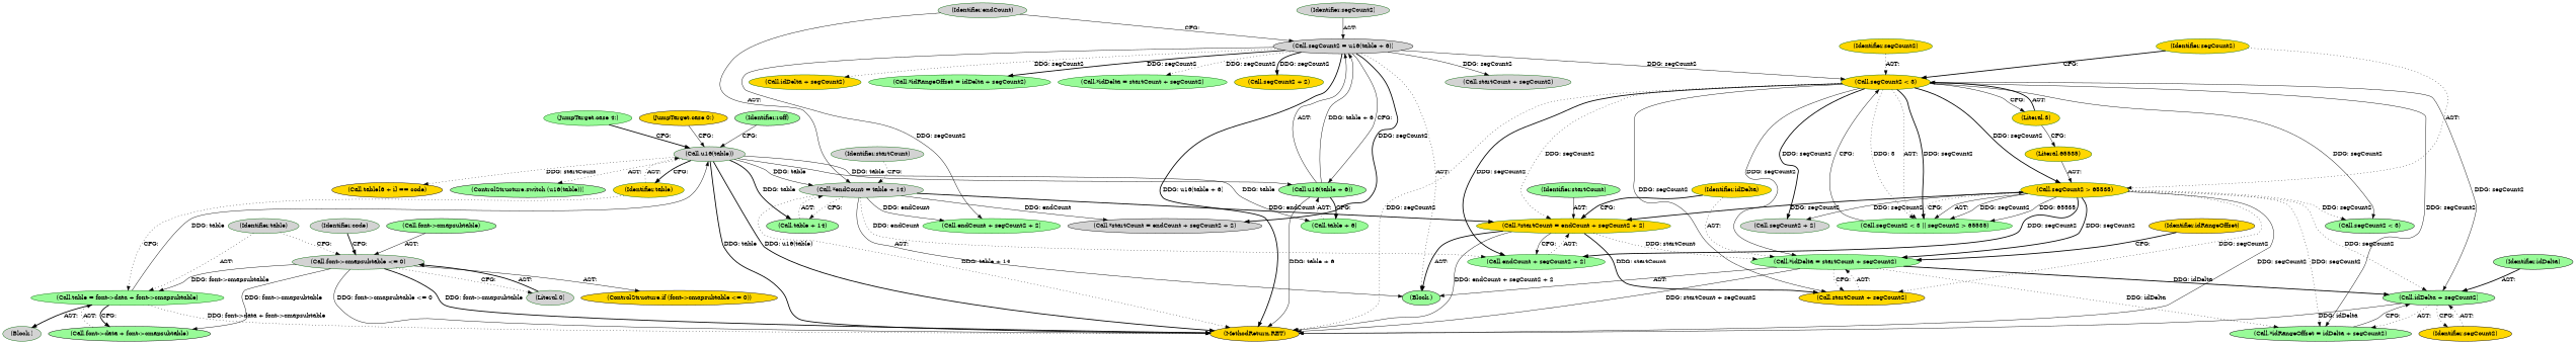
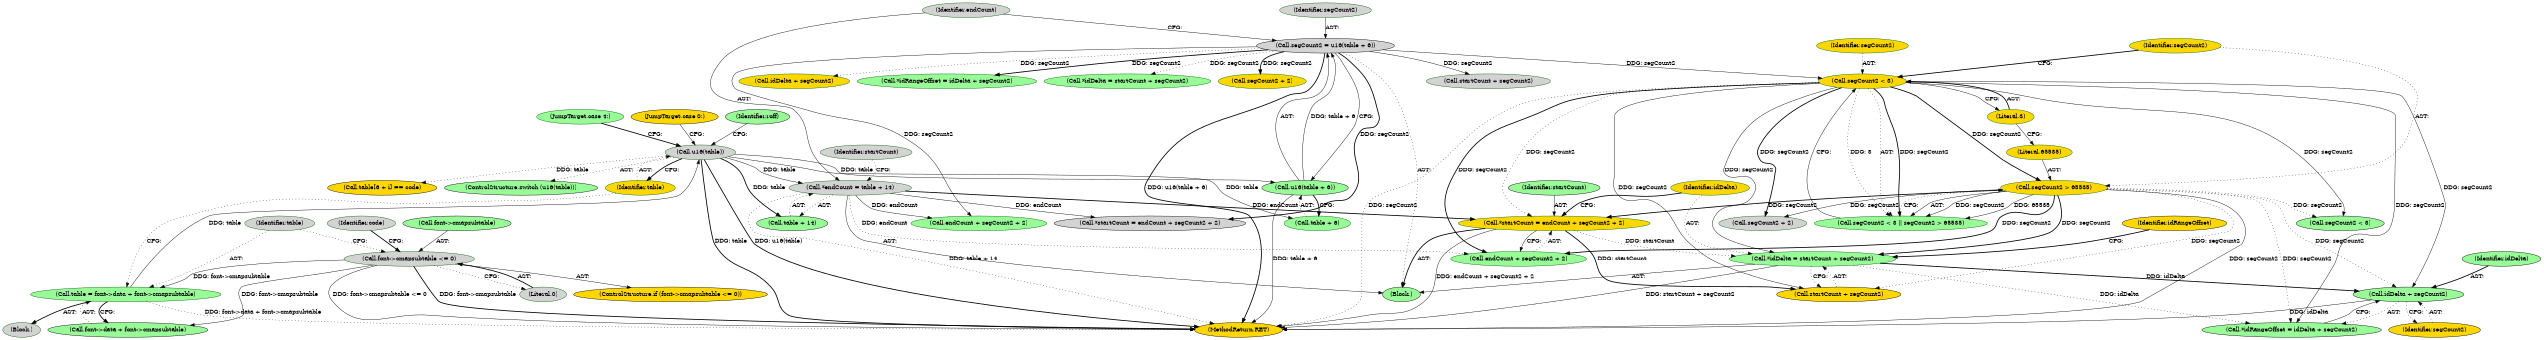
  digraph {
    node [color=darkgreen fillcolor=palegreen style=filled]
    edge [style=solid]
    n1 [color=black label="(Call,idDelta + segCount2)"]
    n2 [color=black label="(Call,*idRangeOffset = idDelta + segCount2)"]
    n3 [color=black fillcolor=gold label="(MethodReturn,RET)"]
    n4 [color=black fillcolor=gold label="(Identifier,segCount2)"]
    n5 [label="(Call,*idDelta = startCount + segCount2)"]
    n6 [color=black fillcolor=gold label="(Call,startCount + segCount2)"]
    n7 [color=black label="(Block,)"]
    n8 [fillcolor=gold label="(Call,*startCount = endCount + segCount2 + 2)"]
    n9 [label="(Call,endCount + segCount2 + 2)"]
    n10 [fillcolor=lightgrey label="(Call,*endCount = table + 14)"]
    n11 [label="(Call,endCount + segCount2 + 2)"]
    n12 [color=black label="(Call,table + 14)"]
    n13 [color=black fillcolor=lightgrey label="(Call,*startCount = endCount + segCount2 + 2)"]
    n14 [fillcolor=lightgrey label="(Call,u16(table))"]
    n15 [color=black label="(Call,u16(table + 6))"]
    n16 [label="(Call,table + 6)"]
    n17 [fillcolor=gold label="(Identifier,table)"]
    n18 [color=black fillcolor=gold label="(Call,table[6 + i] == code)"]
    n19 [color=black label="(ControlStructure,switch (u16(table)))"]
    n20 [color=black fillcolor=lightgrey label="(Call,segCount2 = u16(table + 6))"]
    n21 [label="(Call,table = font->data + font->cmapsubtable)"]
    n22 [color=black label="(Call,font->data + font->cmapsubtable)"]
    n23 [fillcolor=lightgrey label="(Block,)"]
    n24 [fillcolor=lightgrey label="(Call,font->cmapsubtable <= 0)"]
    n25 [fillcolor=lightgrey label="(Literal,0)"]
    n26 [color=black fillcolor=gold label="(ControlStructure,if (font->cmapsubtable <= 0))"]
    n27 [fillcolor=gold label="(Call,segCount2 < 3)"]
    n28 [fillcolor=gold label="(Call,segCount2 > 65535)"]
    n29 [fillcolor=gold label="(Literal,3)"]
    n30 [label="(Call,segCount2 < 3 || segCount2 > 65535)"]
    n31 [color=black label="(Call,segCount2 < 3)"]
    n32 [fillcolor=lightgrey label="(Call,segCount2 + 2)"]
    n33 [fillcolor=gold label="(Literal,65535)"]
    n34 [fillcolor=lightgrey label="(Call,startCount + segCount2)"]
    n35 [fillcolor=gold label="(Call,idDelta + segCount2)"]
    n36 [label="(Call,*idRangeOffset = idDelta + segCount2)"]
    n37 [label="(Call,*idDelta = startCount + segCount2)"]
    n38 [fillcolor=gold label="(Call,segCount2 + 2)"]
    n39 [fillcolor=lightgrey label="(Identifier,startCount)"]
    n40 [fillcolor=gold label="(Identifier,idDelta)"]
    n41 [fillcolor=lightgrey label="(Identifier,endCount)"]
    n42 [fillcolor=lightgrey label="(Identifier,segCount2)"]
    n43 [color=black label="(Call,font->cmapsubtable)"]
    n44 [label="(JumpTarget,case 4:)"]
    n45 [fillcolor=gold label="(Identifier,segCount2)"]
    n46 [fillcolor=lightgrey label="(Identifier,code)"]
    n47 [fillcolor=gold label="(Identifier,segCount2)"]
    n48 [fillcolor=lightgrey label="(Identifier,table)"]
    n49 [color=black fillcolor=gold label="(JumpTarget,case 0:)"]
    n50 [color=black fillcolor=gold label="(Identifier,idRangeOffset)"]
    n51 [color=black label="(Identifier,startCount)"]
    n52 [color=black label="(Identifier,idDelta)"]
    n53 [color=black label="(Identifier,roff)"]
    n1 -> n2 [label="AST: " style=dotted]
    n1 -> n3 [label="DDG: idDelta"]
    n1 -> n4 [label="CFG: " style=dotted]
    n2 -> n1 [label="CFG: "]
    n4 -> n1 [label="AST: " style=dotted]
    n5 -> n1 [label="DDG: idDelta" style=bold]
    n5 -> n2 [label="DDG: idDelta" style=dotted]
    n5 -> n3 [label="DDG: startCount + segCount2"]
    n5 -> n6 [label="CFG: " style=dotted]
    n5 -> n7 [label="AST: "]
    n6 -> n5 [label="AST: " style=dotted]
    n8 -> n3 [label="DDG: endCount + segCount2 + 2"]
    n8 -> n5 [label="DDG: startCount" style=dotted]
    n8 -> n6 [label="DDG: startCount" style=bold]
    n8 -> n7 [label="AST: " style=bold]
    n8 -> n9 [label="CFG: "]
    n9 -> n8 [label="AST: " style=dotted]
    n10 -> n3 [label="DDG: table + 14" style=dotted]
    n10 -> n7 [label="AST: "]
    n10 -> n8 [label="DDG: endCount" style=bold]
    n10 -> n9 [label="DDG: endCount" style=dotted]
    n10 -> n11 [label="DDG: endCount"]
-   n10 -> n12 [label="CFG: " style=dotted]
+   n10 -> n12 [label="AST: " style=dotted]
    n10 -> n13 [label="DDG: endCount"]
    n12 -> n10 [label="AST: " style=dotted]
    n14 -> n3 [label="DDG: table" style=bold]
    n14 -> n3 [label="DDG: u16(table)" style=bold]
    n14 -> n10 [label="DDG: table"]
    n14 -> n12 [label="DDG: table" style=bold]
    n14 -> n15 [label="DDG: table"]
    n14 -> n16 [label="DDG: table"]
    n14 -> n17 [label="CFG: " style=bold]
-   n14 -> n18 [label="DDG: startCount" style=dotted]
+   n14 -> n18 [label="DDG: table" style=dotted]
    n14 -> n19 [label="AST: " style=dotted]
    n15 -> n3 [label="DDG: table + 6"]
    n15 -> n16 [label="CFG: " style=bold]
    n15 -> n20 [label="AST: "]
    n15 -> n20 [label="DDG: table + 6"]
    n16 -> n15 [label="AST: " style=dotted]
    n17 -> n14 [label="AST: " style=dotted]
    n17 -> n21 [label="CFG: " style=dotted]
    n20 -> n3 [label="DDG: u16(table + 6)" style=bold]
    n20 -> n7 [label="AST: " style=dotted]
    n20 -> n11 [label="DDG: segCount2"]
    n20 -> n13 [label="DDG: segCount2" style=bold]
    n20 -> n15 [label="CFG: "]
    n20 -> n27 [label="DDG: segCount2"]
    n20 -> n34 [label="DDG: segCount2"]
    n20 -> n35 [label="DDG: segCount2" style=dotted]
    n20 -> n36 [label="DDG: segCount2" style=bold]
    n20 -> n37 [label="DDG: segCount2" style=dotted]
    n20 -> n38 [label="DDG: segCount2" style=bold]
    n21 -> n3 [label="DDG: font->data + font->cmapsubtable" style=dotted]
    n21 -> n14 [label="DDG: table"]
    n21 -> n22 [label="CFG: " style=bold]
    n21 -> n23 [label="AST: " style=bold]
    n22 -> n21 [label="AST: " style=dotted]
    n24 -> n3 [label="DDG: font->cmapsubtable <= 0"]
    n24 -> n3 [label="DDG: font->cmapsubtable" style=bold]
    n24 -> n21 [label="DDG: font->cmapsubtable"]
    n24 -> n22 [label="DDG: font->cmapsubtable"]
    n24 -> n25 [label="CFG: " style=dotted]
    n24 -> n26 [label="AST: "]
    n25 -> n24 [label="AST: " style=bold]
    n27 -> n1 [label="DDG: segCount2"]
    n27 -> n2 [label="DDG: segCount2"]
    n27 -> n3 [label="DDG: segCount2" style=dotted]
    n27 -> n5 [label="DDG: segCount2"]
    n27 -> n6 [label="DDG: segCount2"]
    n27 -> n8 [label="DDG: segCount2" style=dotted]
    n27 -> n9 [label="DDG: segCount2" style=bold]
    n27 -> n28 [label="DDG: segCount2" style=bold]
    n27 -> n29 [label="CFG: "]
    n27 -> n30 [label="AST: " style=dotted]
    n27 -> n30 [label="DDG: segCount2" style=bold]
    n27 -> n30 [label="DDG: 3" style=dotted]
    n27 -> n31 [label="DDG: segCount2"]
    n27 -> n32 [label="DDG: segCount2" style=bold]
    n28 -> n1 [label="DDG: segCount2" style=dotted]
    n28 -> n2 [label="DDG: segCount2" style=dotted]
    n28 -> n3 [label="DDG: segCount2"]
    n28 -> n5 [label="DDG: segCount2" style=bold]
    n28 -> n6 [label="DDG: segCount2" style=dotted]
    n28 -> n8 [label="DDG: segCount2" style=bold]
    n28 -> n9 [label="DDG: segCount2" style=bold]
    n28 -> n30 [label="AST: "]
    n28 -> n30 [label="DDG: segCount2"]
    n28 -> n30 [label="DDG: 65535"]
    n28 -> n31 [label="DDG: segCount2" style=dotted]
    n28 -> n32 [label="DDG: segCount2"]
    n29 -> n27 [label="AST: " style=bold]
    n29 -> n33 [label="CFG: "]
    n30 -> n27 [label="CFG: "]
    n30 -> n28 [label="CFG: " style=dotted]
    n33 -> n28 [label="AST: "]
    n39 -> n10 [label="CFG: " style=dotted]
    n40 -> n5 [label="AST: " style=dotted]
    n40 -> n8 [label="CFG: " style=bold]
    n41 -> n10 [label="AST: "]
    n41 -> n20 [label="CFG: "]
    n42 -> n20 [label="AST: "]
    n43 -> n24 [label="AST: "]
    n44 -> n14 [label="CFG: " style=bold]
    n45 -> n27 [label="AST: " style=dotted]
    n46 -> n24 [label="CFG: " style=bold]
    n47 -> n27 [label="CFG: " style=bold]
    n47 -> n28 [label="AST: " style=dotted]
    n48 -> n21 [label="AST: " style=dotted]
    n48 -> n24 [label="CFG: " style=dotted]
    n49 -> n14 [label="CFG: "]
    n50 -> n5 [label="CFG: " style=bold]
    n51 -> n8 [label="AST: "]
    n52 -> n1 [label="AST: " style=bold]
    n53 -> n14 [label="CFG: "]
  }
